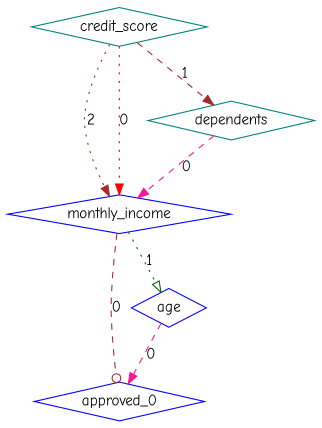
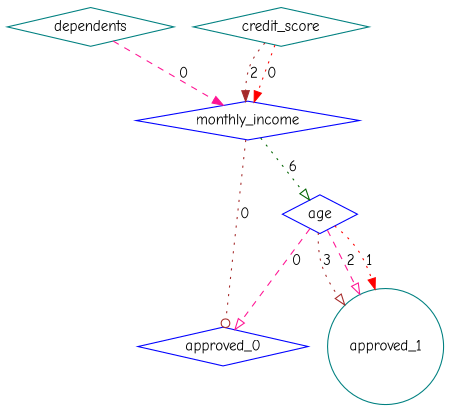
  digraph {
    fontname="Comic Neue"
    node [color=teal fontname="Comic Neue" shape=diamond]
    edge [arrowhead=normal color=brown fontname="Comic Neue" style=dotted]
+   n1 [label=approved_1 shape=circle]
    n2 [color=blue label=approved_0]
    n3 [color=blue label=age]
    n4 [color=blue label=monthly_income]
    n5 [label=dependents]
    n6 [label=credit_score]
-   n3 -> n2 [color=deeppink label=0 style=dashed]
-   n4 -> n2 [arrowhead=odot label=0 style=dashed]
-   n4 -> n3 [arrowhead=onormal color=darkgreen label=1]
+   n3 -> n1 [arrowhead=onormal label=3]
+   n3 -> n1 [arrowhead=onormal color=deeppink label=2 style=dashed]
+   n3 -> n1 [color=red label=1]
+   n3 -> n2 [arrowhead=onormal color=deeppink label=0 style=dashed]
+   n4 -> n2 [arrowhead=odot label=0]
+   n4 -> n3 [arrowhead=onormal color=darkgreen label=6]
    n5 -> n4 [color=deeppink label=0 style=dashed]
    n6 -> n4 [label=2]
    n6 -> n4 [color=red label=0]
-   n6 -> n5 [label=1 style=dashed]
  }
